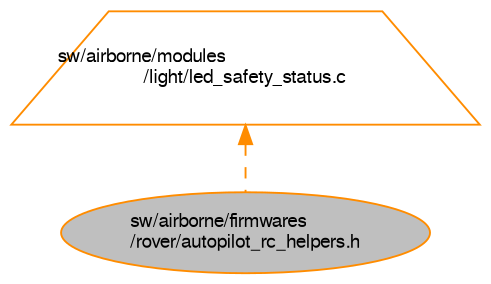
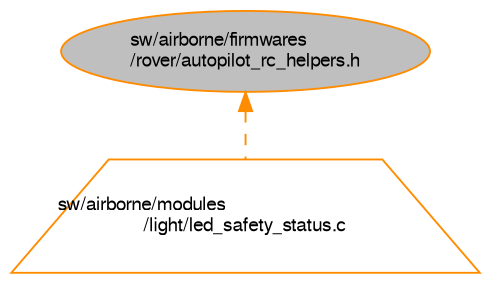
  digraph {
    node [color=darkorange fontname=FreeSans fontsize=10 style=filled]
    n1 [fillcolor=grey75 fontcolor=black height=0.2 label="sw/airborne/firmwares\l/rover/autopilot_rc_helpers.h" shape=ellipse width=0.4]
    n2 [fillcolor=white height=0.2 label="sw/airborne/modules\l/light/led_safety_status.c" shape=trapezium width=0.4]
-   n2 -> n1 [color=darkorange dir=back fontname=FreeSans fontsize=10 labelfontname=FreeSans labelfontsize=10 style=dashed]
+   n1 -> n2 [color=darkorange dir=back fontname=FreeSans fontsize=10 labelfontname=FreeSans labelfontsize=10 style=dashed]
  }
